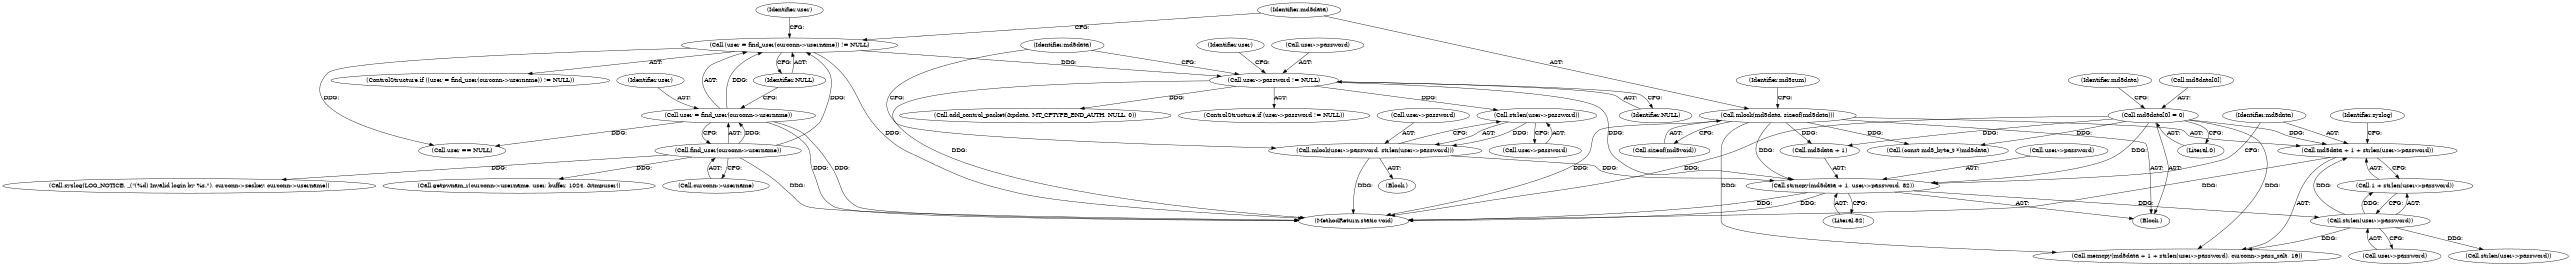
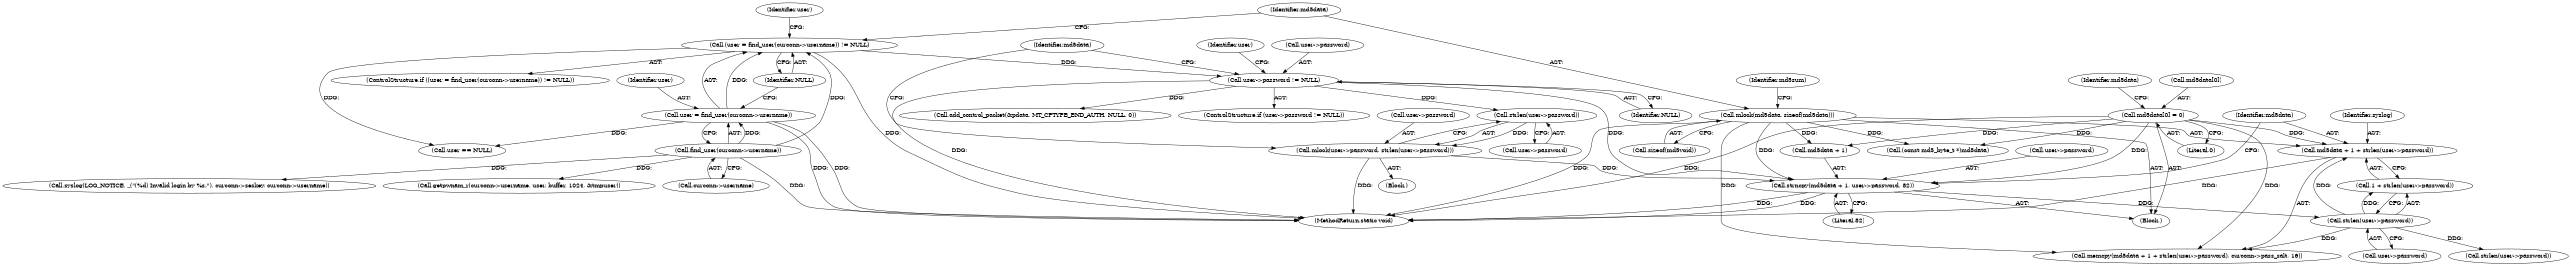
  digraph {
    n1 [label="(Call,md5data + 1 + strlen(user->password))"]
    n2 [label="(Call,1 + strlen(user->password))"]
    n3 [label="(MethodReturn,static void)"]
    n4 [label="(Call,memcpy(md5data + 1 + strlen(user->password), curconn->pass_salt, 16))"]
    n5 [label="(Call,strlen(user->password))"]
    n6 [label="(Call,md5data[0] = 0)"]
    n7 [label="(Call,strncpy(md5data + 1, user->password, 82))"]
    n8 [label="(Block,)"]
    n9 [label="(Call,md5data + 1)"]
    n10 [label="(Call,(const md5_byte_t *)md5data)"]
    n11 [label="(Literal,0)"]
    n12 [label="(Literal,82)"]
    n13 [label="(Call,mlock(md5data, sizeof(md5data)))"]
    n14 [label="(Call,sizeof(md5void))"]
    n15 [label="(Call,user->password)"]
    n16 [label="(Call,strlen(user->password))"]
    n17 [label="(Call,user->password != NULL)"]
    n18 [label="(Call,strlen(user->password))"]
    n19 [label="(Identifier,NULL)"]
    n20 [label="(Call,add_control_packet(&pdata, MT_CPTYPE_END_AUTH, NULL, 0))"]
    n21 [label="(ControlStructure,if (user->password != NULL))"]
    n22 [label="(Call,mlock(user->password, strlen(user->password)))"]
    n23 [label="(Call,user->password)"]
    n24 [label="(Call,(user = find_user(curconn->username)) != NULL)"]
    n25 [label="(Identifier,NULL)"]
    n26 [label="(ControlStructure,if ((user = find_user(curconn->username)) != NULL))"]
    n27 [label="(Call,user == NULL)"]
    n28 [label="(Call,user = find_user(curconn->username))"]
    n29 [label="(Call,find_user(curconn->username))"]
    n30 [label="(Call,syslog(LOG_NOTICE, _(\"(%d) Invalid login by %s.\"), curconn->seskey, curconn->username))"]
    n31 [label="(Call,getpwnam_r(curconn->username, user, buffer, 1024, &tmpuser))"]
    n32 [label="(Call,curconn->username)"]
    n33 [label="(Block,)"]
    n34 [label="(Identifier,syslog)"]
    n35 [label="(Call,user->password)"]
    n36 [label="(Identifier,md5data)"]
    n37 [label="(Call,md5data[0])"]
    n38 [label="(Identifier,user)"]
    n39 [label="(Identifier,md5sum)"]
    n40 [label="(Identifier,user)"]
    n41 [label="(Identifier,md5data)"]
    n42 [label="(Identifier,user)"]
    n43 [label="(Identifier,md5data)"]
    n44 [label="(Call,user->password)"]
    n45 [label="(Call,user->password)"]
    n46 [label="(Identifier,md5data)"]
    n1 -> n2 [label="CFG: "]
    n1 -> n3 [label="DDG: "]
    n1 -> n4 [label="AST: "]
    n2 -> n1 [label="AST: "]
    n2 -> n5 [label="CFG: "]
    n5 -> n1 [label="DDG: "]
    n5 -> n2 [label="AST: "]
    n5 -> n2 [label="DDG: "]
    n5 -> n4 [label="DDG: "]
    n5 -> n15 [label="CFG: "]
    n5 -> n16 [label="DDG: "]
    n6 -> n1 [label="DDG: "]
    n6 -> n3 [label="DDG: "]
    n6 -> n4 [label="DDG: "]
    n6 -> n7 [label="DDG: "]
    n6 -> n8 [label="AST: "]
    n6 -> n9 [label="DDG: "]
    n6 -> n10 [label="DDG: "]
    n6 -> n11 [label="CFG: "]
    n7 -> n3 [label="DDG: "]
    n7 -> n3 [label="DDG: "]
    n7 -> n5 [label="DDG: "]
    n7 -> n8 [label="AST: "]
    n7 -> n12 [label="CFG: "]
    n9 -> n7 [label="AST: "]
    n11 -> n6 [label="AST: "]
    n12 -> n7 [label="AST: "]
    n13 -> n1 [label="AST: "]
    n13 -> n3 [label="DDG: "]
    n13 -> n4 [label="DDG: "]
    n13 -> n7 [label="DDG: "]
    n13 -> n8 [label="AST: "]
    n13 -> n9 [label="DDG: "]
    n13 -> n10 [label="DDG: "]
    n13 -> n14 [label="CFG: "]
    n14 -> n13 [label="AST: "]
    n15 -> n5 [label="AST: "]
    n17 -> n3 [label="DDG: "]
    n17 -> n7 [label="DDG: "]
    n17 -> n18 [label="DDG: "]
    n17 -> n19 [label="CFG: "]
    n17 -> n20 [label="DDG: "]
    n17 -> n21 [label="AST: "]
    n18 -> n22 [label="AST: "]
    n18 -> n22 [label="DDG: "]
    n18 -> n23 [label="CFG: "]
    n19 -> n17 [label="AST: "]
    n22 -> n3 [label="DDG: "]
    n22 -> n7 [label="DDG: "]
    n22 -> n18 [label="CFG: "]
    n22 -> n33 [label="AST: "]
    n23 -> n18 [label="AST: "]
    n24 -> n3 [label="DDG: "]
    n24 -> n17 [label="DDG: "]
    n24 -> n25 [label="CFG: "]
    n24 -> n26 [label="AST: "]
    n24 -> n27 [label="DDG: "]
    n25 -> n24 [label="AST: "]
    n25 -> n28 [label="CFG: "]
    n28 -> n3 [label="DDG: "]
    n28 -> n3 [label="DDG: "]
    n28 -> n24 [label="AST: "]
    n28 -> n24 [label="DDG: "]
    n28 -> n27 [label="DDG: "]
    n28 -> n29 [label="CFG: "]
    n29 -> n3 [label="DDG: "]
    n29 -> n24 [label="DDG: "]
    n29 -> n28 [label="AST: "]
    n29 -> n28 [label="DDG: "]
    n29 -> n30 [label="DDG: "]
    n29 -> n31 [label="DDG: "]
    n29 -> n32 [label="CFG: "]
    n32 -> n29 [label="AST: "]
-   n34 -> n1 [label="CFG: "]
+   n34 -> n1 [label="AST: "]
    n35 -> n22 [label="AST: "]
    n36 -> n17 [label="CFG: "]
    n36 -> n22 [label="CFG: "]
    n37 -> n6 [label="AST: "]
    n38 -> n17 [label="CFG: "]
    n39 -> n13 [label="CFG: "]
    n40 -> n28 [label="AST: "]
    n41 -> n13 [label="AST: "]
    n41 -> n24 [label="CFG: "]
    n42 -> n24 [label="CFG: "]
    n43 -> n6 [label="CFG: "]
    n44 -> n7 [label="AST: "]
    n45 -> n17 [label="AST: "]
    n46 -> n1 [label="AST: "]
    n46 -> n7 [label="CFG: "]
  }
